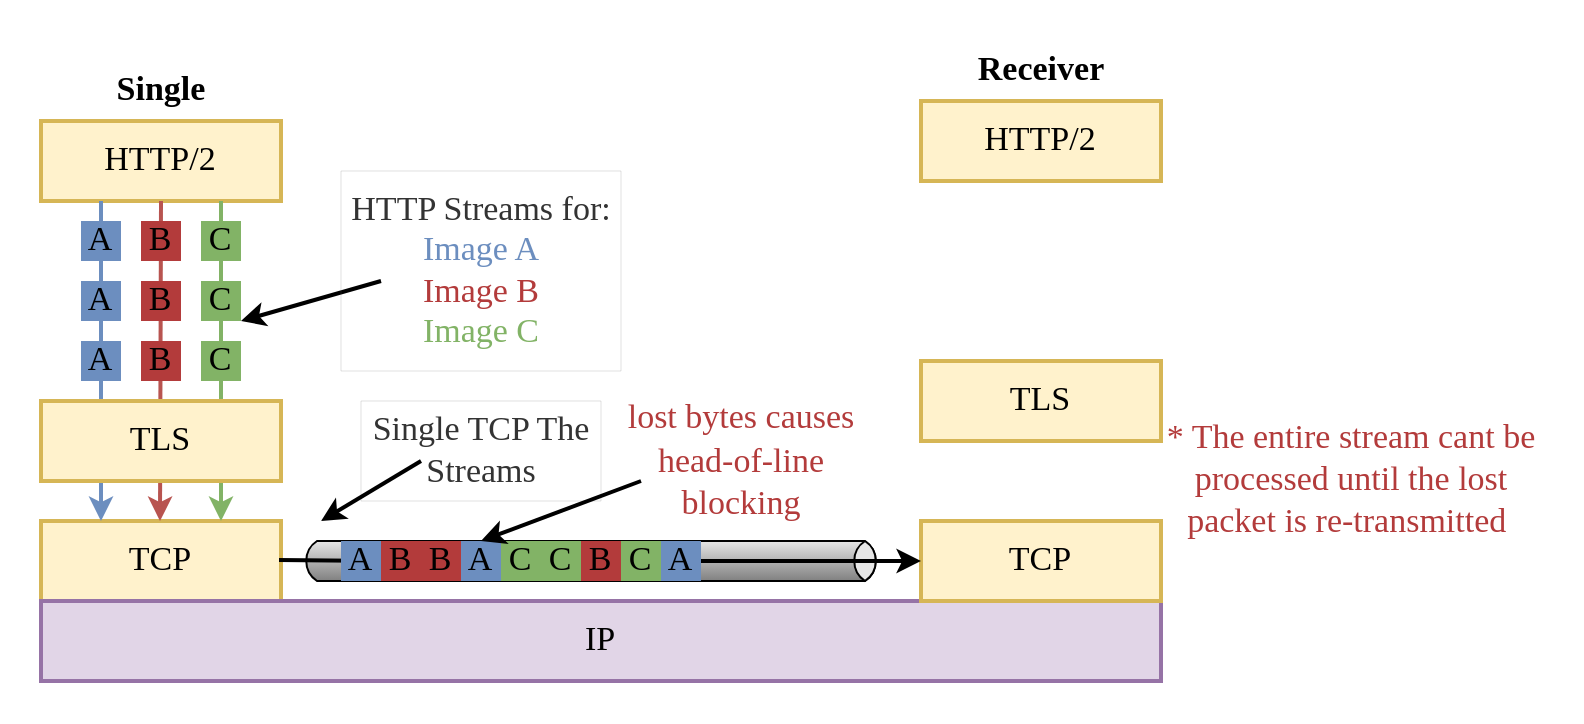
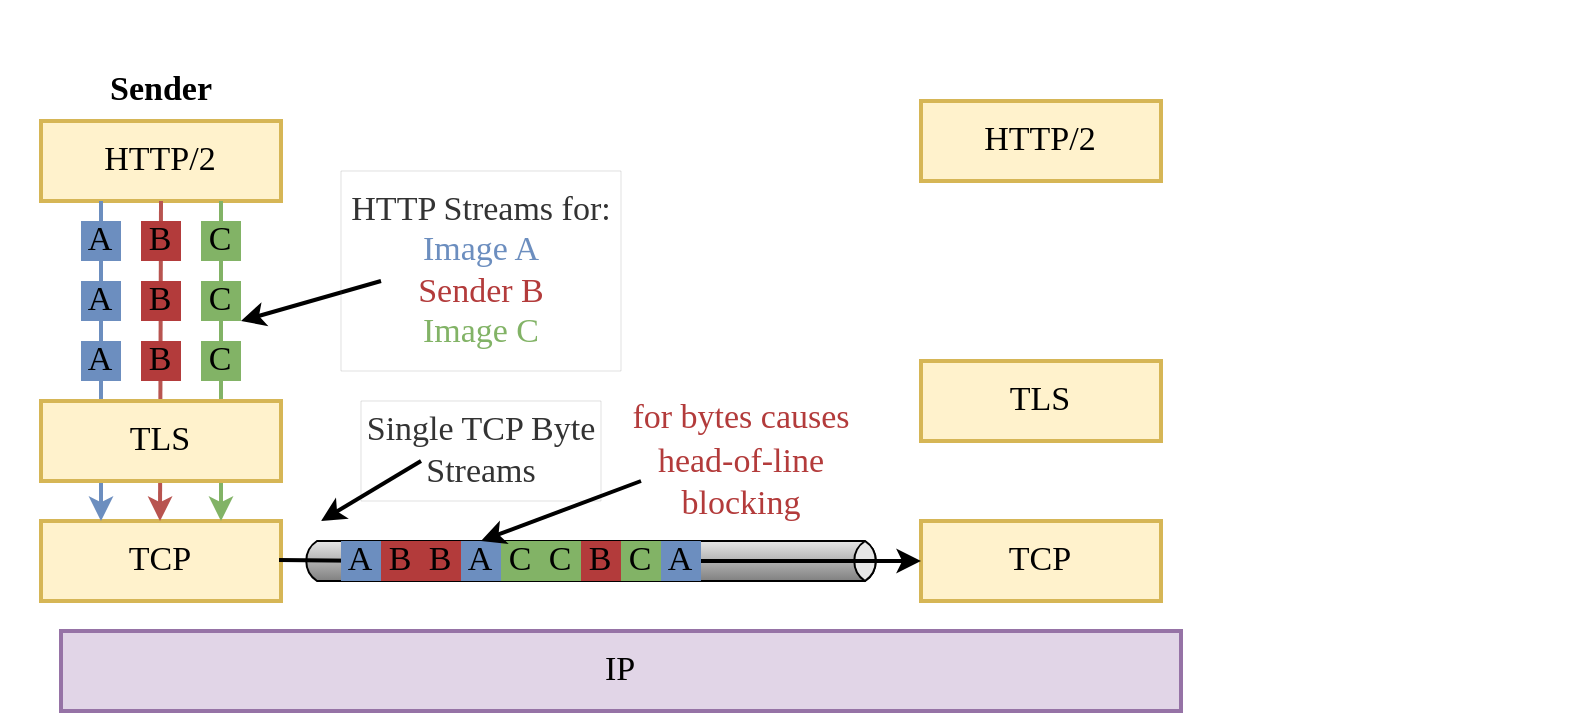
  <mxCell id="0" />
  <mxCell id="1" parent="0" />
  <mxCell id="2" value="HTTP/2" style="rounded=0;whiteSpace=wrap;html=1;strokeColor=#d6b656;fillColor=#fff2cc;strokeWidth=2;fontFamily=Ubuntu Condensed;fontSource=https%3A%2F%2Ffonts.googleapis.com%2Fcss%3Ffamily%3DUbuntu%2BCondensed;fontSize=17;" parent="1" vertex="1"><mxGeometry x="20" y="60" width="120" height="40" as="geometry" /></mxCell>
  <mxCell id="3" value="HTTP/2" style="rounded=0;whiteSpace=wrap;html=1;fillColor=#fff2cc;strokeColor=#d6b656;strokeWidth=2;fontFamily=Ubuntu Condensed;fontSource=https%3A%2F%2Ffonts.googleapis.com%2Fcss%3Ffamily%3DUbuntu%2BCondensed;fontSize=17;" parent="1" vertex="1"><mxGeometry x="460" y="50" width="120" height="40" as="geometry" /></mxCell>
  <mxCell id="4" value="TCP" style="rounded=0;whiteSpace=wrap;html=1;strokeColor=#d6b656;fillColor=#fff2cc;strokeWidth=2;fontFamily=Ubuntu Condensed;fontSource=https%3A%2F%2Ffonts.googleapis.com%2Fcss%3Ffamily%3DUbuntu%2BCondensed;fontSize=17;" parent="1" vertex="1"><mxGeometry x="20" y="260" width="120" height="40" as="geometry" /></mxCell>
- <mxCell id="5" value="IP" style="rounded=0;whiteSpace=wrap;html=1;fillColor=#e1d5e7;strokeColor=#9673a6;strokeWidth=2;fontFamily=Ubuntu Condensed;fontSource=https%3A%2F%2Ffonts.googleapis.com%2Fcss%3Ffamily%3DUbuntu%2BCondensed;fontSize=17;" parent="1" vertex="1"><mxGeometry x="20" y="300" width="560" height="40" as="geometry" /></mxCell>
+ <mxCell id="5" value="IP" style="rounded=0;whiteSpace=wrap;html=1;fillColor=#e1d5e7;strokeColor=#9673a6;strokeWidth=2;fontFamily=Ubuntu Condensed;fontSource=https%3A%2F%2Ffonts.googleapis.com%2Fcss%3Ffamily%3DUbuntu%2BCondensed;fontSize=17;" parent="1" vertex="1"><mxGeometry x="30" y="315" width="560" height="40" as="geometry" /></mxCell>
  <mxCell id="6" value="TLS" style="rounded=0;whiteSpace=wrap;html=1;strokeColor=#d6b656;fillColor=#fff2cc;strokeWidth=2;fontFamily=Ubuntu Condensed;fontSource=https%3A%2F%2Ffonts.googleapis.com%2Fcss%3Ffamily%3DUbuntu%2BCondensed;fontSize=17;" parent="1" vertex="1"><mxGeometry x="460" y="180" width="120" height="40" as="geometry" /></mxCell>
  <mxCell id="7" value="TCP" style="rounded=0;whiteSpace=wrap;html=1;strokeColor=#d6b656;fillColor=#fff2cc;strokeWidth=2;fontFamily=Ubuntu Condensed;fontSource=https%3A%2F%2Ffonts.googleapis.com%2Fcss%3Ffamily%3DUbuntu%2BCondensed;fontSize=17;" parent="1" vertex="1"><mxGeometry x="460" y="260" width="120" height="40" as="geometry" /></mxCell>
  <mxCell id="8" value="" style="endArrow=classic;html=1;rounded=0;exitX=0.25;exitY=1;exitDx=0;exitDy=0;entryX=0.25;entryY=0;entryDx=0;entryDy=0;fillColor=#dae8fc;strokeColor=#6c8ebf;strokeWidth=2;fontFamily=Ubuntu Condensed;fontSource=https%3A%2F%2Ffonts.googleapis.com%2Fcss%3Ffamily%3DUbuntu%2BCondensed;fontSize=17;" parent="1" source="2" target="4" edge="1"><mxGeometry width="50" height="50" relative="1" as="geometry"><mxPoint x="60" y="140" as="sourcePoint" /><mxPoint x="60" y="210" as="targetPoint" /></mxGeometry></mxCell>
  <mxCell id="9" value="" style="endArrow=classic;html=1;rounded=0;exitX=0.5;exitY=1;exitDx=0;exitDy=0;entryX=0.25;entryY=0;entryDx=0;entryDy=0;fillColor=#f8cecc;strokeColor=#b85450;strokeWidth=2;fontFamily=Ubuntu Condensed;fontSource=https%3A%2F%2Ffonts.googleapis.com%2Fcss%3Ffamily%3DUbuntu%2BCondensed;fontSize=17;" parent="1" edge="1" source="2"><mxGeometry width="50" height="50" relative="1" as="geometry"><mxPoint x="79.5" y="140" as="sourcePoint" /><mxPoint x="79.5" y="260" as="targetPoint" /></mxGeometry></mxCell>
  <mxCell id="10" value="" style="endArrow=classic;html=1;rounded=0;exitX=0.75;exitY=1;exitDx=0;exitDy=0;entryX=0.25;entryY=0;entryDx=0;entryDy=0;fillColor=#d5e8d4;strokeColor=#82b366;strokeWidth=2;fontFamily=Ubuntu Condensed;fontSource=https%3A%2F%2Ffonts.googleapis.com%2Fcss%3Ffamily%3DUbuntu%2BCondensed;fontSize=17;" parent="1" edge="1" source="2"><mxGeometry width="50" height="50" relative="1" as="geometry"><mxPoint x="110" y="140" as="sourcePoint" /><mxPoint x="110" y="260" as="targetPoint" /></mxGeometry></mxCell>
  <mxCell id="11" value="TLS" style="rounded=0;whiteSpace=wrap;html=1;strokeColor=#d6b656;fillColor=#fff2cc;strokeWidth=2;fontFamily=Ubuntu Condensed;fontSource=https%3A%2F%2Ffonts.googleapis.com%2Fcss%3Ffamily%3DUbuntu%2BCondensed;fontSize=17;" parent="1" vertex="1"><mxGeometry x="20" y="200" width="120" height="40" as="geometry" /></mxCell>
  <mxCell id="12" value="" style="strokeWidth=1;outlineConnect=0;dashed=0;align=center;html=1;fontSize=17;shape=mxgraph.eip.messageChannel;verticalLabelPosition=bottom;labelBackgroundColor=#ffffff;verticalAlign=top;fontFamily=Ubuntu Condensed;fontSource=https%3A%2F%2Ffonts.googleapis.com%2Fcss%3Ffamily%3DUbuntu%2BCondensed;" parent="1" vertex="1"><mxGeometry x="150" y="260" width="290" height="40" as="geometry" /></mxCell>
- <mxCell id="13" value="&lt;b style=&quot;font-size: 17px;&quot;&gt;&lt;font style=&quot;font-size: 17px;&quot;&gt;Single&lt;/font&gt;&lt;/b&gt;" style="text;html=1;align=center;verticalAlign=middle;resizable=0;points=[];autosize=1;strokeColor=none;fillColor=none;fontFamily=Ubuntu Condensed;fontSource=https%3A%2F%2Ffonts.googleapis.com%2Fcss%3Ffamily%3DUbuntu%2BCondensed;fontSize=17;" parent="1" vertex="1"><mxGeometry x="45" y="30" width="70" height="30" as="geometry" /></mxCell>
- <mxCell id="14" value="&lt;span style=&quot;font-size: 17px;&quot;&gt;&lt;b style=&quot;font-size: 17px;&quot;&gt;Receiver&lt;/b&gt;&lt;/span&gt;" style="text;html=1;align=center;verticalAlign=middle;resizable=0;points=[];autosize=1;strokeColor=none;fillColor=none;fontFamily=Ubuntu Condensed;fontSource=https%3A%2F%2Ffonts.googleapis.com%2Fcss%3Ffamily%3DUbuntu%2BCondensed;fontSize=17;" parent="1" vertex="1"><mxGeometry x="480" y="20" width="80" height="30" as="geometry" /></mxCell>
+ <mxCell id="13" value="&lt;b style=&quot;font-size: 17px;&quot;&gt;&lt;font style=&quot;font-size: 17px;&quot;&gt;Sender&lt;/font&gt;&lt;/b&gt;" style="text;html=1;align=center;verticalAlign=middle;resizable=0;points=[];autosize=1;strokeColor=none;fillColor=none;fontFamily=Ubuntu Condensed;fontSource=https%3A%2F%2Ffonts.googleapis.com%2Fcss%3Ffamily%3DUbuntu%2BCondensed;fontSize=17;" parent="1" vertex="1"><mxGeometry x="45" y="30" width="70" height="30" as="geometry" /></mxCell>
  <mxCell id="15" value="" style="endArrow=classic;html=1;rounded=0;fontSize=17;strokeWidth=2;entryX=0;entryY=0.5;entryDx=0;entryDy=0;fontFamily=Ubuntu Condensed;fontSource=https%3A%2F%2Ffonts.googleapis.com%2Fcss%3Ffamily%3DUbuntu%2BCondensed;startArrow=none;" parent="1" target="7" edge="1" source="38"><mxGeometry width="50" height="50" relative="1" as="geometry"><mxPoint x="139" y="279.5" as="sourcePoint" /><mxPoint x="450" y="280" as="targetPoint" /></mxGeometry></mxCell>
  <mxCell id="16" value="" style="rounded=0;orthogonalLoop=1;jettySize=auto;html=1;fontSize=17;strokeWidth=2;fontFamily=Ubuntu Condensed;fontSource=https%3A%2F%2Ffonts.googleapis.com%2Fcss%3Ffamily%3DUbuntu%2BCondensed;" parent="1" edge="1"><mxGeometry relative="1" as="geometry"><mxPoint x="190" y="140" as="sourcePoint" /><mxPoint x="120" y="160" as="targetPoint" /></mxGeometry></mxCell>
- <mxCell id="17" value="HTTP Streams for:&lt;br&gt;&lt;font color=&quot;#6c8ebf&quot;&gt;Image A&lt;br&gt;&lt;/font&gt;&lt;font color=&quot;#b33b3b&quot;&gt;Image B&lt;br&gt;&lt;/font&gt;&lt;font color=&quot;#82b366&quot;&gt;Image C&lt;/font&gt;" style="text;html=1;align=center;verticalAlign=middle;resizable=0;points=[];autosize=1;strokeColor=#666666;fillColor=none;fontSize=17;fontColor=#333333;strokeWidth=0;fontStyle=0;fontFamily=Ubuntu Condensed;fontSource=https%3A%2F%2Ffonts.googleapis.com%2Fcss%3Ffamily%3DUbuntu%2BCondensed;" parent="1" vertex="1"><mxGeometry x="170" y="85" width="140" height="100" as="geometry" /></mxCell>
+ <mxCell id="17" value="HTTP Streams for:&lt;br&gt;&lt;font color=&quot;#6c8ebf&quot;&gt;Image A&lt;br&gt;&lt;/font&gt;&lt;font color=&quot;#b33b3b&quot;&gt;Sender B&lt;br&gt;&lt;/font&gt;&lt;font color=&quot;#82b366&quot;&gt;Image C&lt;/font&gt;" style="text;html=1;align=center;verticalAlign=middle;resizable=0;points=[];autosize=1;strokeColor=#666666;fillColor=none;fontSize=17;fontColor=#333333;strokeWidth=0;fontStyle=0;fontFamily=Ubuntu Condensed;fontSource=https%3A%2F%2Ffonts.googleapis.com%2Fcss%3Ffamily%3DUbuntu%2BCondensed;" parent="1" vertex="1"><mxGeometry x="170" y="85" width="140" height="100" as="geometry" /></mxCell>
  <mxCell id="18" value="B" style="rounded=0;whiteSpace=wrap;html=1;strokeColor=none;fillColor=#B33B3B;strokeWidth=2;fontFamily=Ubuntu Condensed;fontSource=https%3A%2F%2Ffonts.googleapis.com%2Fcss%3Ffamily%3DUbuntu%2BCondensed;fontSize=17;" vertex="1" parent="1"><mxGeometry x="70" y="110" width="20" height="20" as="geometry" /></mxCell>
  <mxCell id="19" value="B" style="rounded=0;whiteSpace=wrap;html=1;strokeColor=none;fillColor=#B33B3B;strokeWidth=2;fontFamily=Ubuntu Condensed;fontSource=https%3A%2F%2Ffonts.googleapis.com%2Fcss%3Ffamily%3DUbuntu%2BCondensed;fontSize=17;" vertex="1" parent="1"><mxGeometry x="70" y="170" width="20" height="20" as="geometry" /></mxCell>
  <mxCell id="20" value="B" style="rounded=0;whiteSpace=wrap;html=1;strokeColor=none;fillColor=#B33B3B;strokeWidth=2;fontFamily=Ubuntu Condensed;fontSource=https%3A%2F%2Ffonts.googleapis.com%2Fcss%3Ffamily%3DUbuntu%2BCondensed;fontSize=17;" vertex="1" parent="1"><mxGeometry x="70" y="140" width="20" height="20" as="geometry" /></mxCell>
  <mxCell id="21" value="A" style="rounded=0;whiteSpace=wrap;html=1;strokeColor=none;fillColor=#6C8EBF;strokeWidth=2;fontFamily=Ubuntu Condensed;fontSource=https%3A%2F%2Ffonts.googleapis.com%2Fcss%3Ffamily%3DUbuntu%2BCondensed;fontSize=17;" vertex="1" parent="1"><mxGeometry x="40" y="110" width="20" height="20" as="geometry" /></mxCell>
  <mxCell id="22" value="A" style="rounded=0;whiteSpace=wrap;html=1;strokeColor=none;fillColor=#6C8EBF;strokeWidth=2;fontFamily=Ubuntu Condensed;fontSource=https%3A%2F%2Ffonts.googleapis.com%2Fcss%3Ffamily%3DUbuntu%2BCondensed;fontSize=17;" vertex="1" parent="1"><mxGeometry x="40" y="140" width="20" height="20" as="geometry" /></mxCell>
  <mxCell id="23" value="A" style="rounded=0;whiteSpace=wrap;html=1;strokeColor=none;fillColor=#6C8EBF;strokeWidth=2;fontFamily=Ubuntu Condensed;fontSource=https%3A%2F%2Ffonts.googleapis.com%2Fcss%3Ffamily%3DUbuntu%2BCondensed;fontSize=17;" vertex="1" parent="1"><mxGeometry x="40" y="170" width="20" height="20" as="geometry" /></mxCell>
  <mxCell id="24" value="C" style="rounded=0;whiteSpace=wrap;html=1;strokeColor=none;fillColor=#82B366;strokeWidth=2;fontFamily=Ubuntu Condensed;fontSource=https%3A%2F%2Ffonts.googleapis.com%2Fcss%3Ffamily%3DUbuntu%2BCondensed;fontSize=17;" vertex="1" parent="1"><mxGeometry x="100" y="110" width="20" height="20" as="geometry" /></mxCell>
  <mxCell id="25" value="C" style="rounded=0;whiteSpace=wrap;html=1;strokeColor=none;fillColor=#82B366;strokeWidth=2;fontFamily=Ubuntu Condensed;fontSource=https%3A%2F%2Ffonts.googleapis.com%2Fcss%3Ffamily%3DUbuntu%2BCondensed;fontSize=17;" vertex="1" parent="1"><mxGeometry x="100" y="140" width="20" height="20" as="geometry" /></mxCell>
  <mxCell id="26" value="C" style="rounded=0;whiteSpace=wrap;html=1;strokeColor=none;fillColor=#82B366;strokeWidth=2;fontFamily=Ubuntu Condensed;fontSource=https%3A%2F%2Ffonts.googleapis.com%2Fcss%3Ffamily%3DUbuntu%2BCondensed;fontSize=17;" vertex="1" parent="1"><mxGeometry x="100" y="170" width="20" height="20" as="geometry" /></mxCell>
  <mxCell id="27" value="B" style="rounded=0;whiteSpace=wrap;html=1;strokeColor=none;fillColor=#B33B3B;strokeWidth=2;fontFamily=Ubuntu Condensed;fontSource=https%3A%2F%2Ffonts.googleapis.com%2Fcss%3Ffamily%3DUbuntu%2BCondensed;fontSize=17;" vertex="1" parent="1"><mxGeometry x="190" y="270" width="20" height="20" as="geometry" /></mxCell>
  <mxCell id="28" value="" style="endArrow=none;html=1;rounded=0;fontSize=17;strokeWidth=2;entryX=0;entryY=0.5;entryDx=0;entryDy=0;fontFamily=Ubuntu Condensed;fontSource=https%3A%2F%2Ffonts.googleapis.com%2Fcss%3Ffamily%3DUbuntu%2BCondensed;" edge="1" parent="1" target="27"><mxGeometry width="50" height="50" relative="1" as="geometry"><mxPoint x="139" y="279.5" as="sourcePoint" /><mxPoint x="460" y="280" as="targetPoint" /></mxGeometry></mxCell>
  <mxCell id="29" value="B" style="rounded=0;whiteSpace=wrap;html=1;strokeColor=none;fillColor=#B33B3B;strokeWidth=2;fontFamily=Ubuntu Condensed;fontSource=https%3A%2F%2Ffonts.googleapis.com%2Fcss%3Ffamily%3DUbuntu%2BCondensed;fontSize=17;" vertex="1" parent="1"><mxGeometry x="210" y="270" width="20" height="20" as="geometry" /></mxCell>
  <mxCell id="30" value="" style="endArrow=none;html=1;rounded=0;fontSize=17;strokeWidth=2;entryX=0;entryY=0.5;entryDx=0;entryDy=0;fontFamily=Ubuntu Condensed;fontSource=https%3A%2F%2Ffonts.googleapis.com%2Fcss%3Ffamily%3DUbuntu%2BCondensed;startArrow=none;" edge="1" parent="1" source="27" target="29"><mxGeometry width="50" height="50" relative="1" as="geometry"><mxPoint x="210" y="280" as="sourcePoint" /><mxPoint x="460" y="280" as="targetPoint" /></mxGeometry></mxCell>
  <mxCell id="31" value="A" style="rounded=0;whiteSpace=wrap;html=1;strokeColor=none;fillColor=#6C8EBF;strokeWidth=2;fontFamily=Ubuntu Condensed;fontSource=https%3A%2F%2Ffonts.googleapis.com%2Fcss%3Ffamily%3DUbuntu%2BCondensed;fontSize=17;" vertex="1" parent="1"><mxGeometry x="170" y="270" width="20" height="20" as="geometry" /></mxCell>
  <mxCell id="32" value="" style="endArrow=none;html=1;rounded=0;fontSize=17;strokeWidth=2;entryX=0;entryY=0.5;entryDx=0;entryDy=0;fontFamily=Ubuntu Condensed;fontSource=https%3A%2F%2Ffonts.googleapis.com%2Fcss%3Ffamily%3DUbuntu%2BCondensed;startArrow=none;" edge="1" parent="1" source="29" target="37"><mxGeometry width="50" height="50" relative="1" as="geometry"><mxPoint x="230" y="280" as="sourcePoint" /><mxPoint x="460" y="280" as="targetPoint" /></mxGeometry></mxCell>
  <mxCell id="33" value="" style="endArrow=none;html=1;rounded=0;fontSize=17;strokeWidth=2;entryX=0;entryY=0.5;entryDx=0;entryDy=0;fontFamily=Ubuntu Condensed;fontSource=https%3A%2F%2Ffonts.googleapis.com%2Fcss%3Ffamily%3DUbuntu%2BCondensed;startArrow=none;" edge="1" parent="1" source="37" target="38"><mxGeometry width="50" height="50" relative="1" as="geometry"><mxPoint x="310" y="280" as="sourcePoint" /><mxPoint x="460" y="280" as="targetPoint" /></mxGeometry></mxCell>
  <mxCell id="34" value="A" style="rounded=0;whiteSpace=wrap;html=1;strokeColor=none;fillColor=#6C8EBF;strokeWidth=2;fontFamily=Ubuntu Condensed;fontSource=https%3A%2F%2Ffonts.googleapis.com%2Fcss%3Ffamily%3DUbuntu%2BCondensed;fontSize=17;" vertex="1" parent="1"><mxGeometry x="230" y="270" width="20" height="20" as="geometry" /></mxCell>
  <mxCell id="35" value="C" style="rounded=0;whiteSpace=wrap;html=1;strokeColor=none;fillColor=#82B366;strokeWidth=2;fontFamily=Ubuntu Condensed;fontSource=https%3A%2F%2Ffonts.googleapis.com%2Fcss%3Ffamily%3DUbuntu%2BCondensed;fontSize=17;" vertex="1" parent="1"><mxGeometry x="250" y="270" width="20" height="20" as="geometry" /></mxCell>
  <mxCell id="36" value="C" style="rounded=0;whiteSpace=wrap;html=1;strokeColor=none;fillColor=#82B366;strokeWidth=2;fontFamily=Ubuntu Condensed;fontSource=https%3A%2F%2Ffonts.googleapis.com%2Fcss%3Ffamily%3DUbuntu%2BCondensed;fontSize=17;" vertex="1" parent="1"><mxGeometry x="270" y="270" width="20" height="20" as="geometry" /></mxCell>
  <mxCell id="37" value="B" style="rounded=0;whiteSpace=wrap;html=1;strokeColor=none;fillColor=#B33B3B;strokeWidth=2;fontFamily=Ubuntu Condensed;fontSource=https%3A%2F%2Ffonts.googleapis.com%2Fcss%3Ffamily%3DUbuntu%2BCondensed;fontSize=17;" vertex="1" parent="1"><mxGeometry x="290" y="270" width="20" height="20" as="geometry" /></mxCell>
  <mxCell id="38" value="C" style="rounded=0;whiteSpace=wrap;html=1;strokeColor=none;fillColor=#82B366;strokeWidth=2;fontFamily=Ubuntu Condensed;fontSource=https%3A%2F%2Ffonts.googleapis.com%2Fcss%3Ffamily%3DUbuntu%2BCondensed;fontSize=17;" vertex="1" parent="1"><mxGeometry x="310" y="270" width="20" height="20" as="geometry" /></mxCell>
  <mxCell id="39" value="A" style="rounded=0;whiteSpace=wrap;html=1;strokeColor=none;fillColor=#6C8EBF;strokeWidth=2;fontFamily=Ubuntu Condensed;fontSource=https%3A%2F%2Ffonts.googleapis.com%2Fcss%3Ffamily%3DUbuntu%2BCondensed;fontSize=17;" vertex="1" parent="1"><mxGeometry x="330" y="270" width="20" height="20" as="geometry" /></mxCell>
  <mxCell id="40" value="" style="shape=image;html=1;verticalAlign=top;verticalLabelPosition=bottom;labelBackgroundColor=#ffffff;imageAspect=0;aspect=fixed;image=https://cdn3.iconfinder.com/data/icons/lynx/22x22/actions/dialog-close.png;strokeColor=#000000;fillColor=#82B366;" vertex="1" parent="1"><mxGeometry x="230" y="270" width="20" height="20" as="geometry" /></mxCell>
- <mxCell id="41" value="Single TCP The&lt;br&gt;Streams" style="text;html=1;align=center;verticalAlign=middle;resizable=0;points=[];autosize=1;strokeColor=#666666;fillColor=none;fontSize=17;fontColor=#333333;strokeWidth=0;fontStyle=0;fontFamily=Ubuntu Condensed;fontSource=https%3A%2F%2Ffonts.googleapis.com%2Fcss%3Ffamily%3DUbuntu%2BCondensed;" vertex="1" parent="1"><mxGeometry x="180" y="200" width="120" height="50" as="geometry" /></mxCell>
+ <mxCell id="41" value="Single TCP Byte&lt;br&gt;Streams" style="text;html=1;align=center;verticalAlign=middle;resizable=0;points=[];autosize=1;strokeColor=#666666;fillColor=none;fontSize=17;fontColor=#333333;strokeWidth=0;fontStyle=0;fontFamily=Ubuntu Condensed;fontSource=https%3A%2F%2Ffonts.googleapis.com%2Fcss%3Ffamily%3DUbuntu%2BCondensed;" vertex="1" parent="1"><mxGeometry x="180" y="200" width="120" height="50" as="geometry" /></mxCell>
  <mxCell id="42" value="" style="rounded=0;orthogonalLoop=1;jettySize=auto;html=1;fontSize=17;strokeWidth=2;fontFamily=Ubuntu Condensed;fontSource=https%3A%2F%2Ffonts.googleapis.com%2Fcss%3Ffamily%3DUbuntu%2BCondensed;entryX=0;entryY=0;entryDx=10;entryDy=0;entryPerimeter=0;" edge="1" parent="1" target="12"><mxGeometry relative="1" as="geometry"><mxPoint x="210" y="230" as="sourcePoint" /><mxPoint x="245" y="260" as="targetPoint" /></mxGeometry></mxCell>
- <mxCell id="43" value="&lt;font style=&quot;font-size: 17px;&quot;&gt;&lt;span style=&quot;font-family: &amp;quot;Ubuntu Condensed&amp;quot;;&quot;&gt;* The entire stream cant be&lt;/span&gt;&lt;br style=&quot;font-family: &amp;quot;Ubuntu Condensed&amp;quot;;&quot;&gt;&lt;span style=&quot;font-family: &amp;quot;Ubuntu Condensed&amp;quot;;&quot;&gt;processed until the lost&lt;/span&gt;&lt;br style=&quot;font-family: &amp;quot;Ubuntu Condensed&amp;quot;;&quot;&gt;&lt;span style=&quot;font-family: &amp;quot;Ubuntu Condensed&amp;quot;;&quot;&gt;packet is re-transmitted&amp;nbsp;&lt;/span&gt;&lt;/font&gt;&lt;font style=&quot;font-size: 18px;&quot; face=&quot;Ubuntu Condensed&quot;&gt;&lt;br&gt;&lt;/font&gt;" style="text;html=1;align=center;verticalAlign=middle;resizable=0;points=[];autosize=1;strokeColor=none;fillColor=none;fontColor=#B33B3B;" vertex="1" parent="1"><mxGeometry x="580" y="200" width="190" height="80" as="geometry" /></mxCell>
- <mxCell id="44" value="&lt;font color=&quot;#b33b3b&quot;&gt;&lt;span style=&quot;font-size: 17px;&quot;&gt;lost bytes causes&lt;br&gt;head-of-line&lt;br&gt;blocking&lt;br&gt;&lt;/span&gt;&lt;/font&gt;" style="text;html=1;align=center;verticalAlign=middle;resizable=0;points=[];autosize=1;strokeColor=none;fillColor=none;fontSize=18;fontFamily=Ubuntu Condensed;fontColor=#82B366;" vertex="1" parent="1"><mxGeometry x="305" y="190" width="130" height="80" as="geometry" /></mxCell>
+ <mxCell id="44" value="&lt;font color=&quot;#b33b3b&quot;&gt;&lt;span style=&quot;font-size: 17px;&quot;&gt;for bytes causes&lt;br&gt;head-of-line&lt;br&gt;blocking&lt;br&gt;&lt;/span&gt;&lt;/font&gt;" style="text;html=1;align=center;verticalAlign=middle;resizable=0;points=[];autosize=1;strokeColor=none;fillColor=none;fontSize=18;fontFamily=Ubuntu Condensed;fontColor=#82B366;" vertex="1" parent="1"><mxGeometry x="305" y="190" width="130" height="80" as="geometry" /></mxCell>
  <mxCell id="45" value="" style="rounded=0;orthogonalLoop=1;jettySize=auto;html=1;fontSize=17;strokeWidth=2;fontFamily=Ubuntu Condensed;fontSource=https%3A%2F%2Ffonts.googleapis.com%2Fcss%3Ffamily%3DUbuntu%2BCondensed;entryX=0;entryY=0;entryDx=10;entryDy=0;entryPerimeter=0;" edge="1" parent="1"><mxGeometry relative="1" as="geometry"><mxPoint x="320" y="240" as="sourcePoint" /><mxPoint x="240" y="270" as="targetPoint" /></mxGeometry></mxCell>
